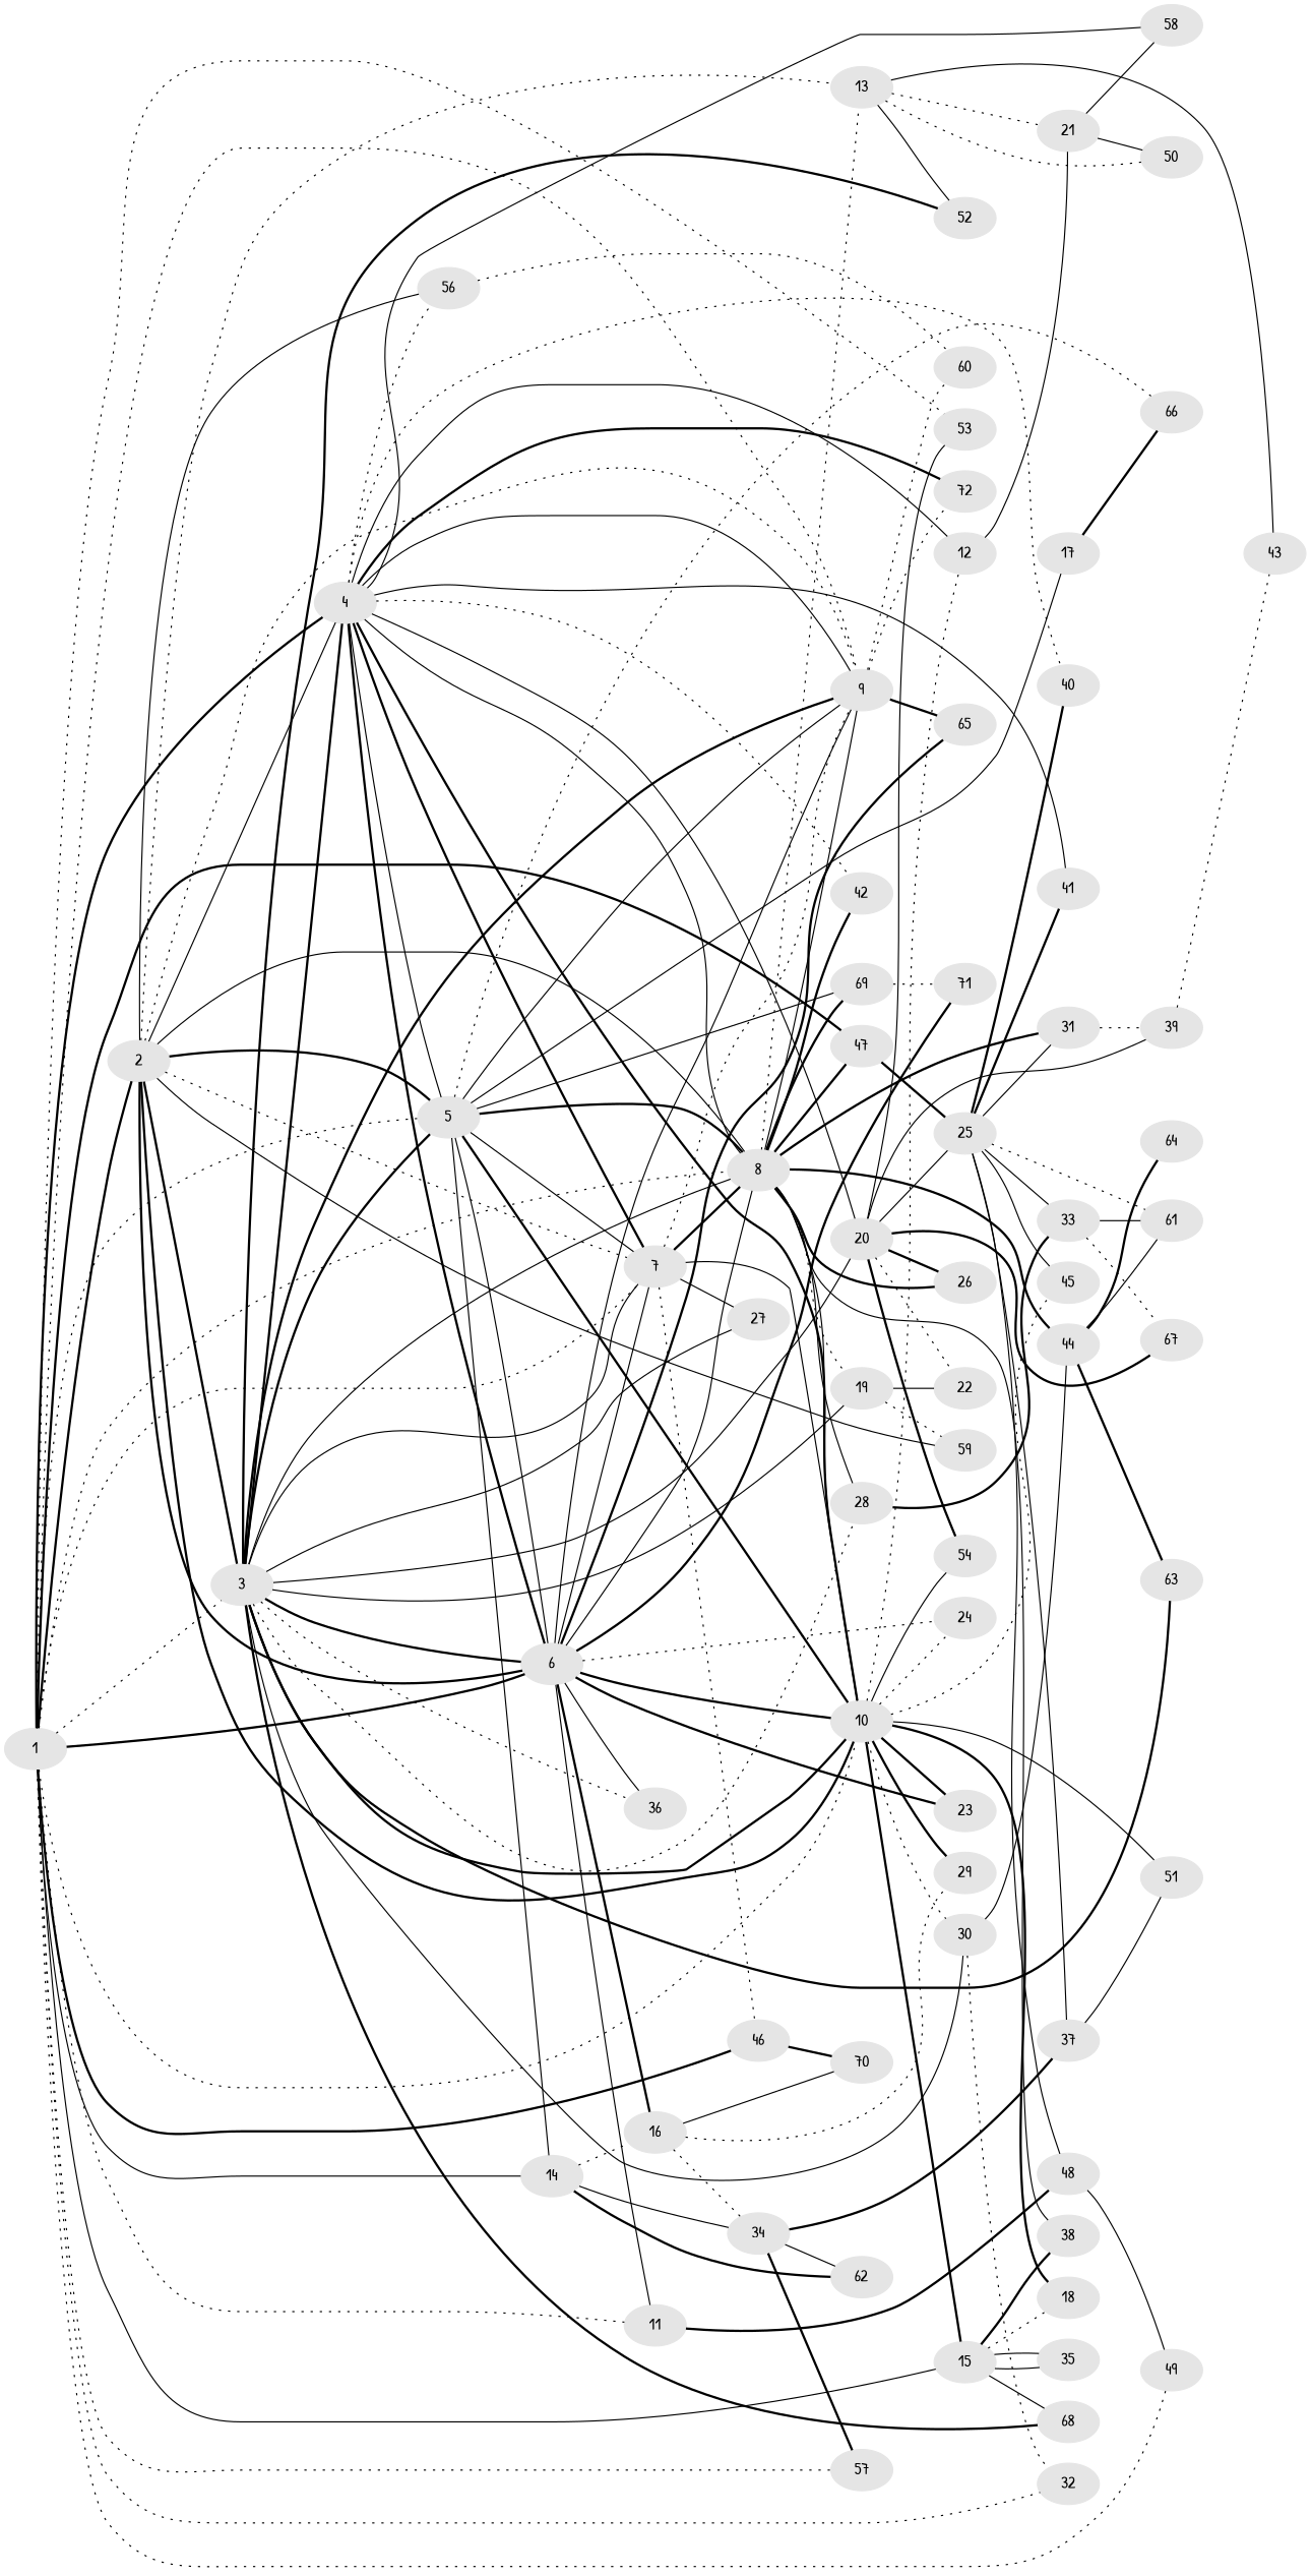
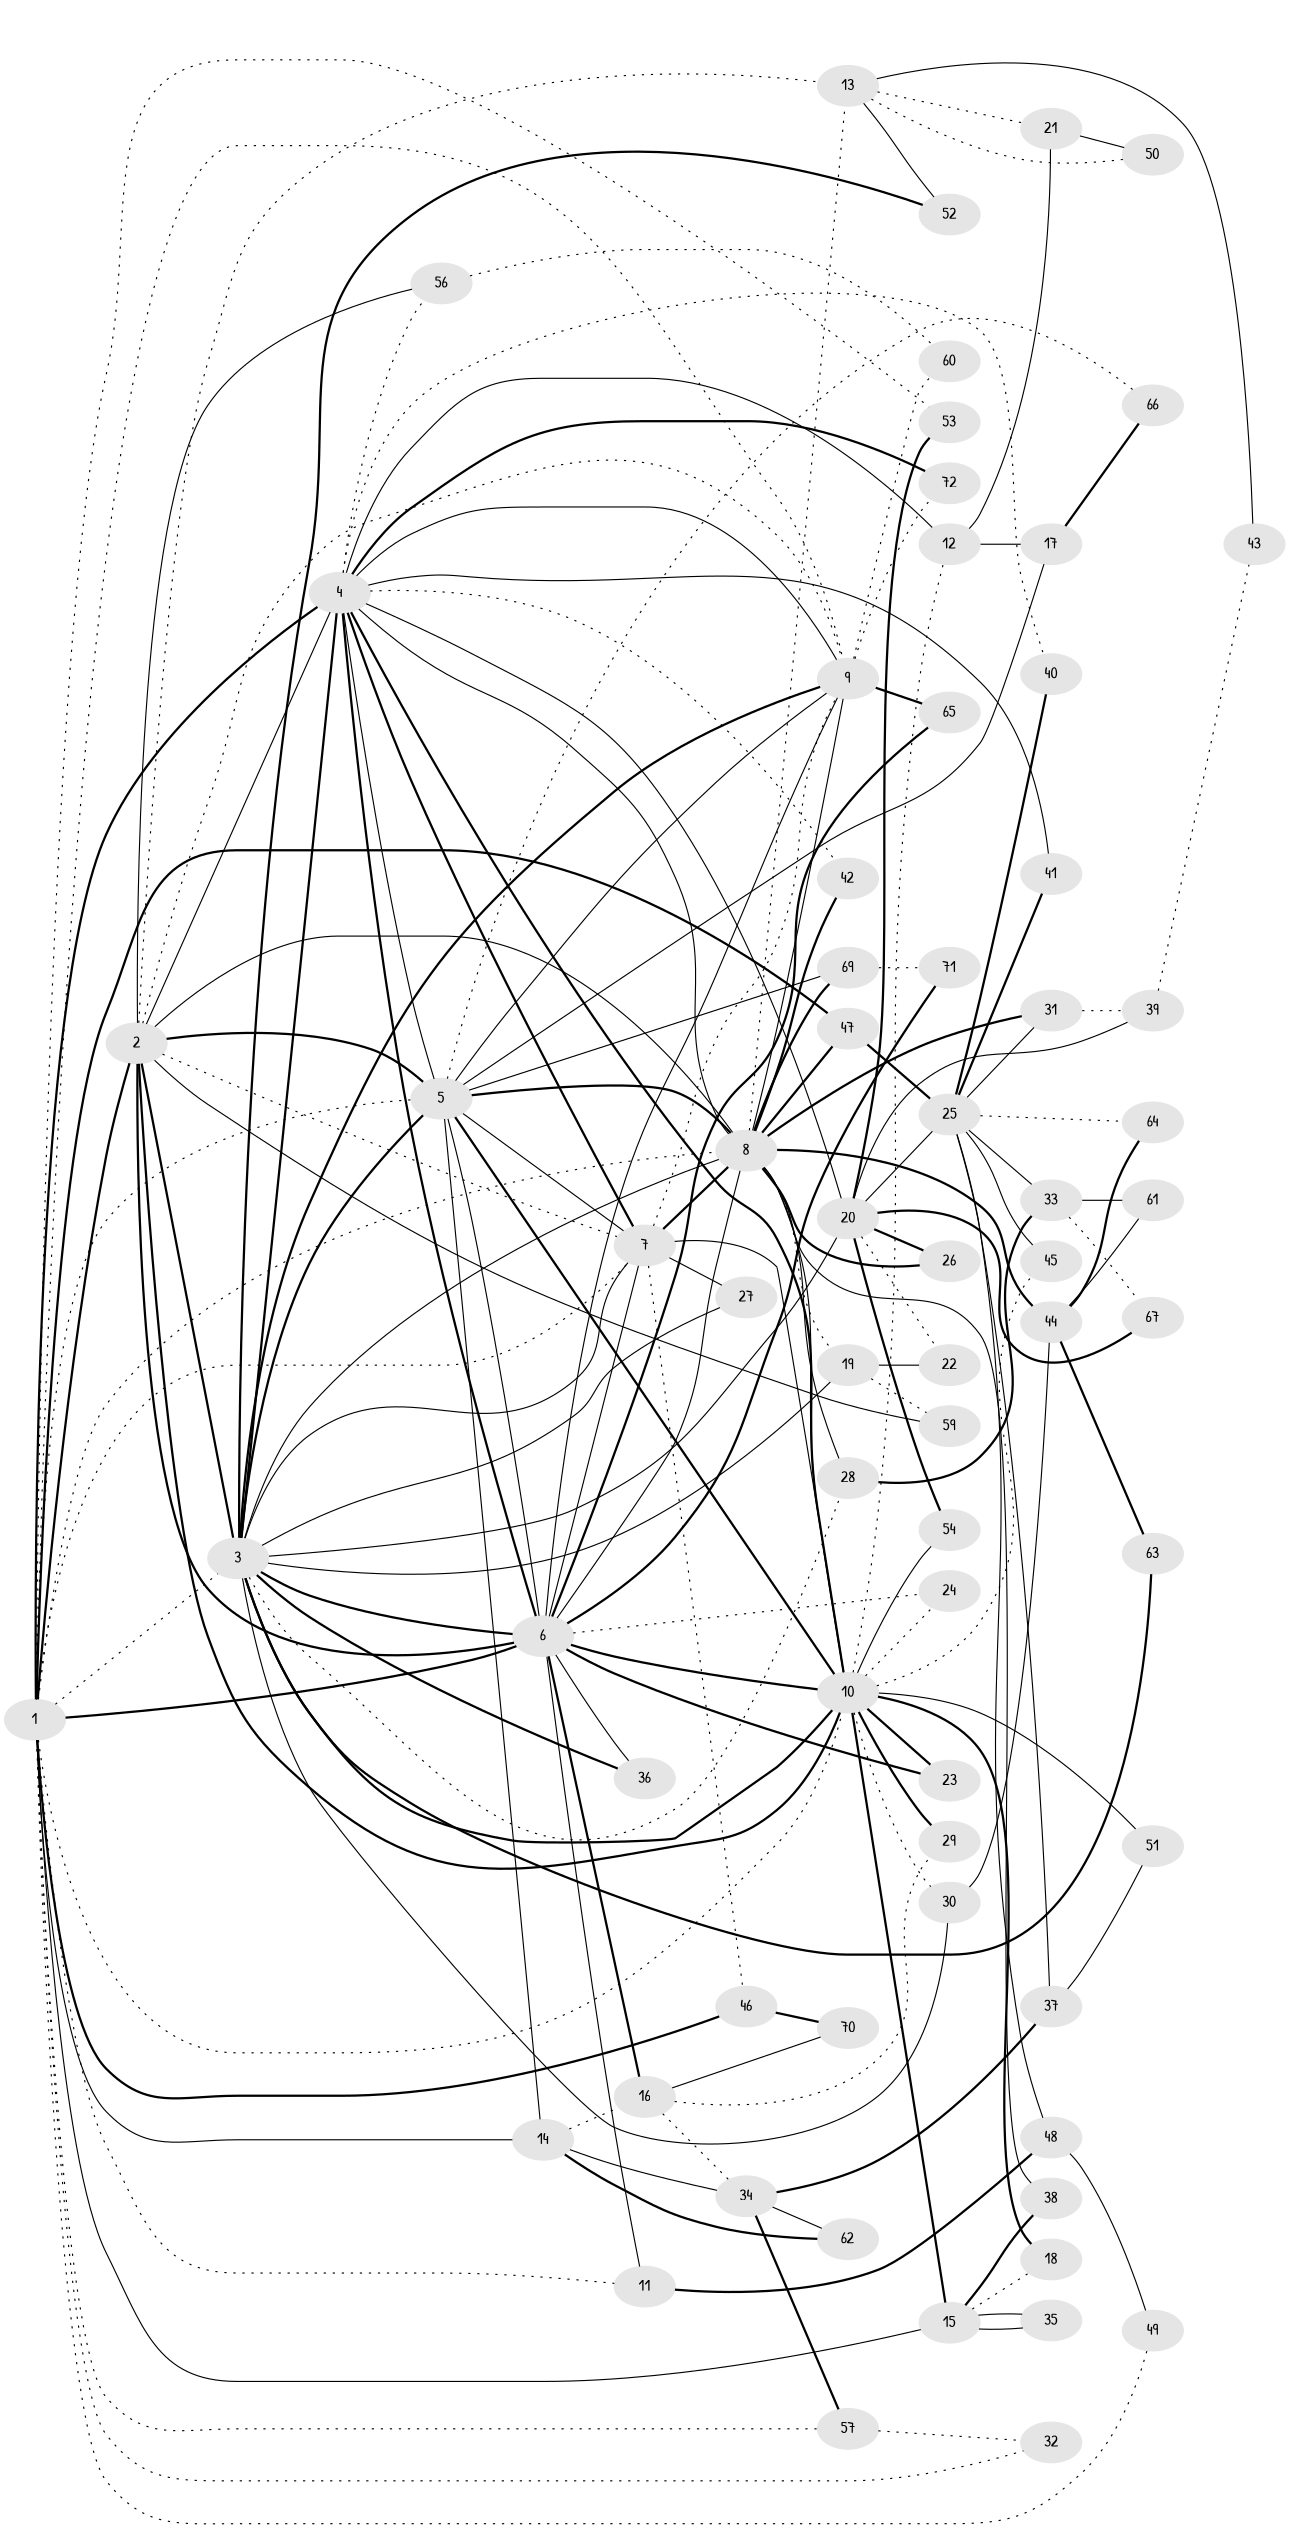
  graph {
    fontname="Patrick Hand"
    rankdir=LR
    node [color=gray90 fontname="Patrick Hand" style=filled]
    edge [fontname="Patrick Hand" style=solid]
    1
    2
    3
    4
    5
    6
    7
    8
    9
    10
    11
    14
    15
    32
    46
    47
    49
    53
    57
    13
    56
    59
    19
    20
    27
    28
    30
    36
    52
    63
-   68
    12
    40
    41
    42
-   58
    72
    17
    66
    69
    16
    23
    24
    65
    71
    26
    31
    38
    44
    60
    18
    29
    45
    51
    54
    48
    34
    62
    35
    70
    25
    21
    43
    50
    22
    39
    67
    33
    64
    61
    37
    1 -- 2 [style=bold]
    1 -- 3 [style=dotted]
    1 -- 4 [style=bold]
    1 -- 5 [style=dotted]
    1 -- 6 [style=bold]
    1 -- 7 [style=dotted]
    1 -- 8 [style=dotted]
    1 -- 9 [style=dotted]
    1 -- 10 [style=dotted]
    1 -- 11 [style=dotted]
    1 -- 14
    1 -- 15
    1 -- 32 [style=dotted]
    1 -- 46 [style=bold]
    1 -- 47 [style=bold]
    1 -- 49 [style=dotted]
    1 -- 53 [style=dotted]
    1 -- 57 [style=dotted]
    2 -- 3 [style=bold]
    2 -- 4
    2 -- 5 [style=bold]
    2 -- 6 [style=bold]
    2 -- 7 [style=dotted]
    2 -- 8
    2 -- 9 [style=dotted]
    2 -- 10 [style=bold]
    2 -- 13 [style=dotted]
    2 -- 56
    2 -- 59
    3 -- 4 [style=bold]
    3 -- 5 [style=bold]
    3 -- 6 [style=bold]
    3 -- 7
    3 -- 8
    3 -- 9 [style=bold]
    3 -- 10 [style=bold]
    3 -- 19
    3 -- 20
    3 -- 27
    3 -- 28 [style=dotted]
    3 -- 30
-   3 -- 36 [style=dotted]
+   3 -- 36 [style=bold]
    3 -- 52 [style=bold]
    3 -- 63 [style=bold]
-   3 -- 68 [style=bold]
    4 -- 5
    4 -- 6 [style=bold]
    4 -- 7 [style=bold]
    4 -- 8
    4 -- 9
    4 -- 10 [style=bold]
    4 -- 56 [style=dotted]
    4 -- 20
    4 -- 12
    4 -- 40 [style=dotted]
    4 -- 41
    4 -- 42 [style=dotted]
-   4 -- 58
    4 -- 72 [style=bold]
    5 -- 6
    5 -- 7
    5 -- 8 [style=bold]
    5 -- 9
    5 -- 10 [style=bold]
    5 -- 14
    5 -- 17
    5 -- 66 [style=dotted]
    5 -- 69
    6 -- 7
    6 -- 8
    6 -- 9
    6 -- 10 [style=bold]
    6 -- 11
    6 -- 36
    6 -- 16 [style=bold]
    6 -- 23 [style=bold]
    6 -- 24 [style=dotted]
    6 -- 65 [style=bold]
    6 -- 71 [style=bold]
    7 -- 8 [style=bold]
    7 -- 9 [style=dotted]
    7 -- 10
    7 -- 46 [style=dotted]
    7 -- 27
    8 -- 9
    8 -- 10
    8 -- 47 [style=bold]
    8 -- 13 [style=dotted]
    8 -- 19 [style=dotted]
    8 -- 28
    8 -- 42 [style=bold]
    8 -- 69 [style=bold]
    8 -- 26 [style=bold]
    8 -- 31 [style=bold]
    8 -- 38
    8 -- 44 [style=bold]
    9 -- 72 [style=dotted]
    9 -- 65 [style=bold]
    9 -- 60 [style=dotted]
    10 -- 15 [style=bold]
    10 -- 30 [style=dotted]
    10 -- 12 [style=dotted]
    10 -- 23 [style=bold]
    10 -- 24 [style=dotted]
    10 -- 18 [style=bold]
    10 -- 29 [style=bold]
    10 -- 45 [style=dotted]
    10 -- 51
    10 -- 54
    11 -- 48 [style=bold]
    14 -- 16 [style=dotted]
    14 -- 34
    14 -- 62 [style=bold]
-   15 -- 68
    15 -- 38 [style=bold]
    15 -- 18 [style=dotted]
    15 -- 35
    15 -- 35
    46 -- 70 [style=bold]
    47 -- 25 [style=bold]
    13 -- 52
    13 -- 21 [style=dotted]
    13 -- 43
    13 -- 50 [style=dotted]
    56 -- 60 [style=dotted]
    19 -- 59 [style=dotted]
    19 -- 22
-   20 -- 53
+   20 -- 53 [style=bold]
    20 -- 26 [style=bold]
    20 -- 54 [style=bold]
    20 -- 25
    20 -- 22 [style=dotted]
    20 -- 39
    20 -- 67 [style=bold]
    28 -- 33 [style=bold]
-   30 -- 32 [style=dotted]
+   57 -- 32 [style=dotted]
    30 -- 44
+   12 -- 17
    12 -- 21
    17 -- 66 [style=bold]
    69 -- 71 [style=dotted]
    16 -- 29 [style=dotted]
    16 -- 34 [style=dotted]
    16 -- 70
    31 -- 39 [style=dotted]
    44 -- 63 [style=bold]
    44 -- 64 [style=bold]
    44 -- 61
    48 -- 49
    34 -- 57 [style=bold]
    34 -- 62
    34 -- 37 [style=bold]
    25 -- 40 [style=bold]
    25 -- 41 [style=bold]
    25 -- 31
    25 -- 45
    25 -- 48
    25 -- 33
-   25 -- 61 [style=dotted]
+   25 -- 64 [style=dotted]
    25 -- 37
-   21 -- 58
    21 -- 50
    39 -- 43 [style=dotted]
    33 -- 67 [style=dotted]
    33 -- 61
    37 -- 51
  }
